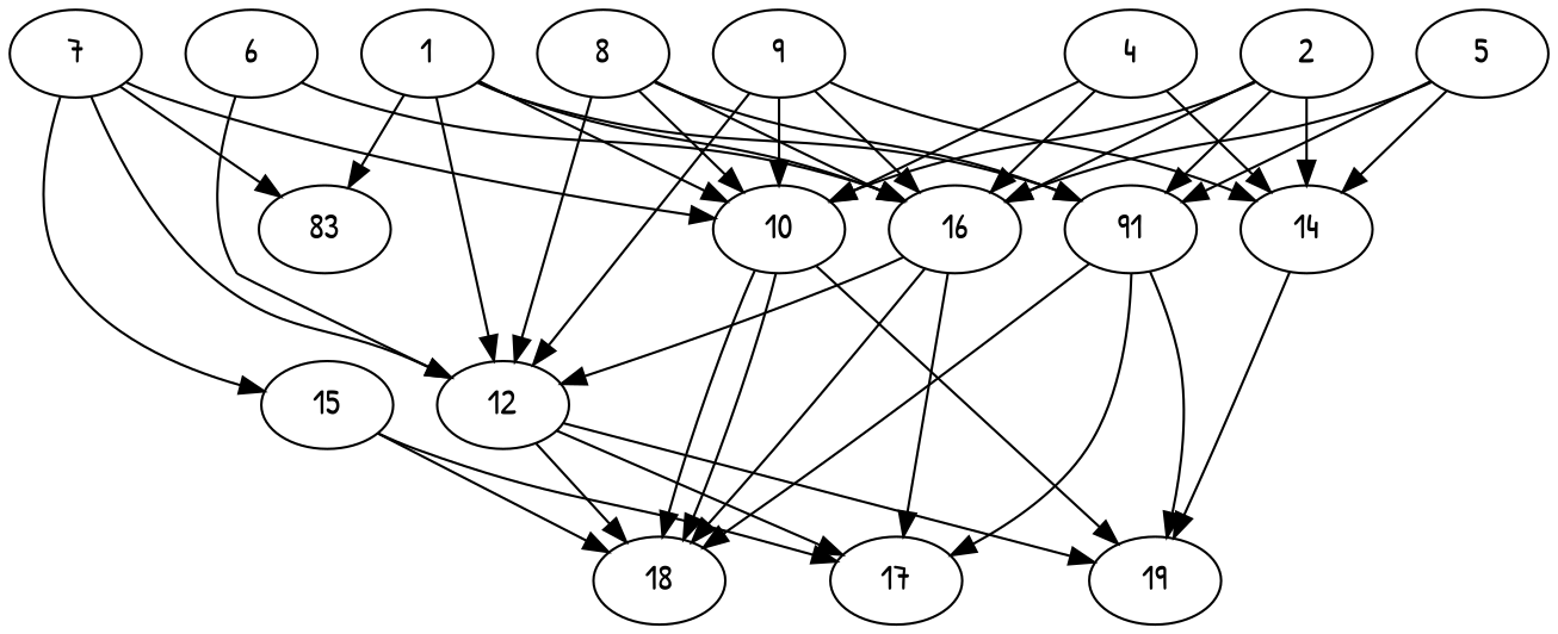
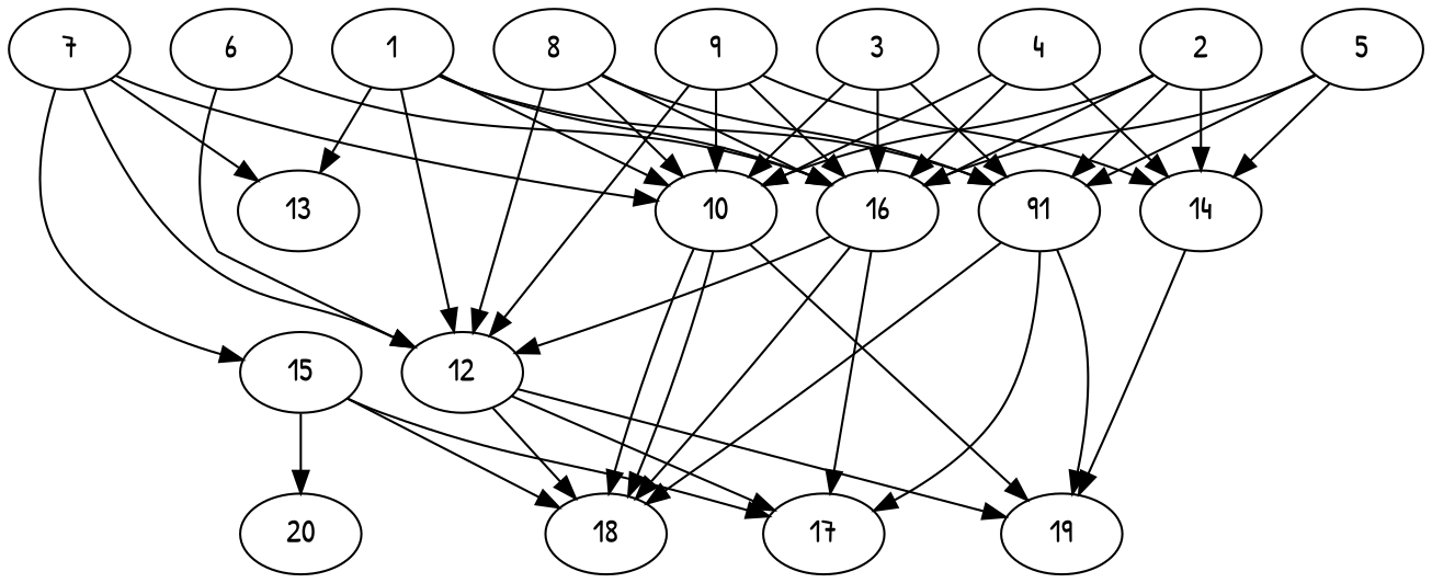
  digraph {
    fontname="Patrick Hand"
    node [alpha=0.16 fontname="Patrick Hand"]
    edge [fontname="Patrick Hand"]
    1 [alpha=0.17 expect_size=10964992]
    10 [alpha=0.08 expect_size=18991104]
    n3 [expect_size=46894080 label=91]
    12 [alpha=0.05 expect_size=38708224]
-   13 [alpha=0.13 expect_size=14902272 label=83]
+   13 [alpha=0.13 expect_size=14902272]
    16 [alpha=0.15 expect_size=12133376]
    18 [alpha=0.05 expect_size=17405952]
    19 [alpha=0.03 expect_size=33509376]
    17 [alpha=0.11 expect_size=6251520]
    2 [alpha=0.10 expect_size=7668736]
    14 [alpha=0.00 expect_size=51507200]
+   3 [expect_size=17784832]
    4 [alpha=0.07 expect_size=27684864]
    5 [expect_size=49687552]
    6 [alpha=0.18 expect_size=47043584]
    7 [alpha=0.05 expect_size=12921856]
    15 [alpha=0.09 expect_size=20420608]
+   20 [alpha=0.15 expect_size=35072000]
    8 [alpha=0.07 expect_size=24718336]
    9 [alpha=0.01 expect_size=38206464]
    1 -> 10
    1 -> n3
    1 -> 12
    1 -> 13
    1 -> 16
    10 -> 18
    10 -> 18
    10 -> 19
    n3 -> 18
    n3 -> 19
    n3 -> 17
    12 -> 18
    12 -> 19
    12 -> 17
    16 -> 12
    16 -> 18
    16 -> 17
    2 -> 10
    2 -> n3
    2 -> 16
    2 -> 14
    14 -> 19
+   3 -> 10
+   3 -> n3
+   3 -> 16
    4 -> 10
    4 -> 16
    4 -> 14
    5 -> n3
    5 -> 16
    5 -> 14
    6 -> 12
    6 -> 16
    7 -> 10
    7 -> 12
    7 -> 13
    7 -> 15
    15 -> 18
    15 -> 17
+   15 -> 20
    8 -> 10
    8 -> n3
    8 -> 12
    8 -> 16
    9 -> 10
    9 -> 12
    9 -> 16
    9 -> 14
  }
